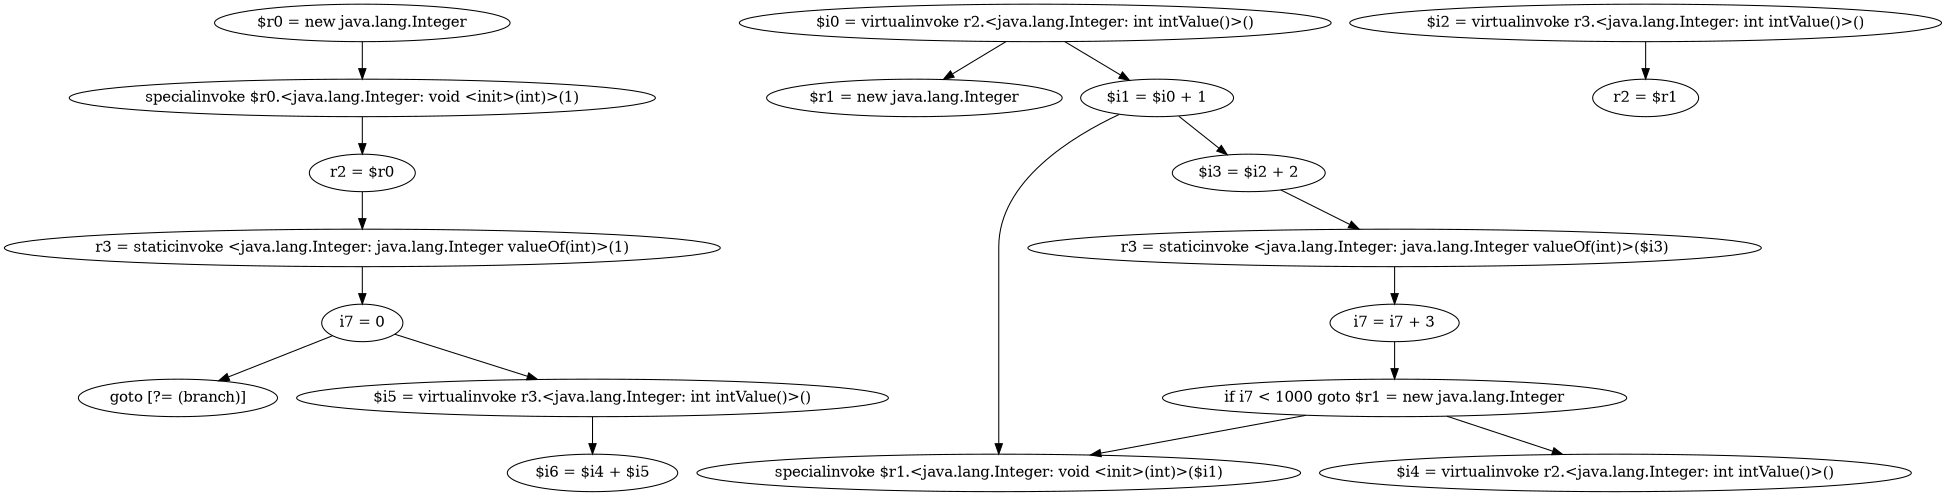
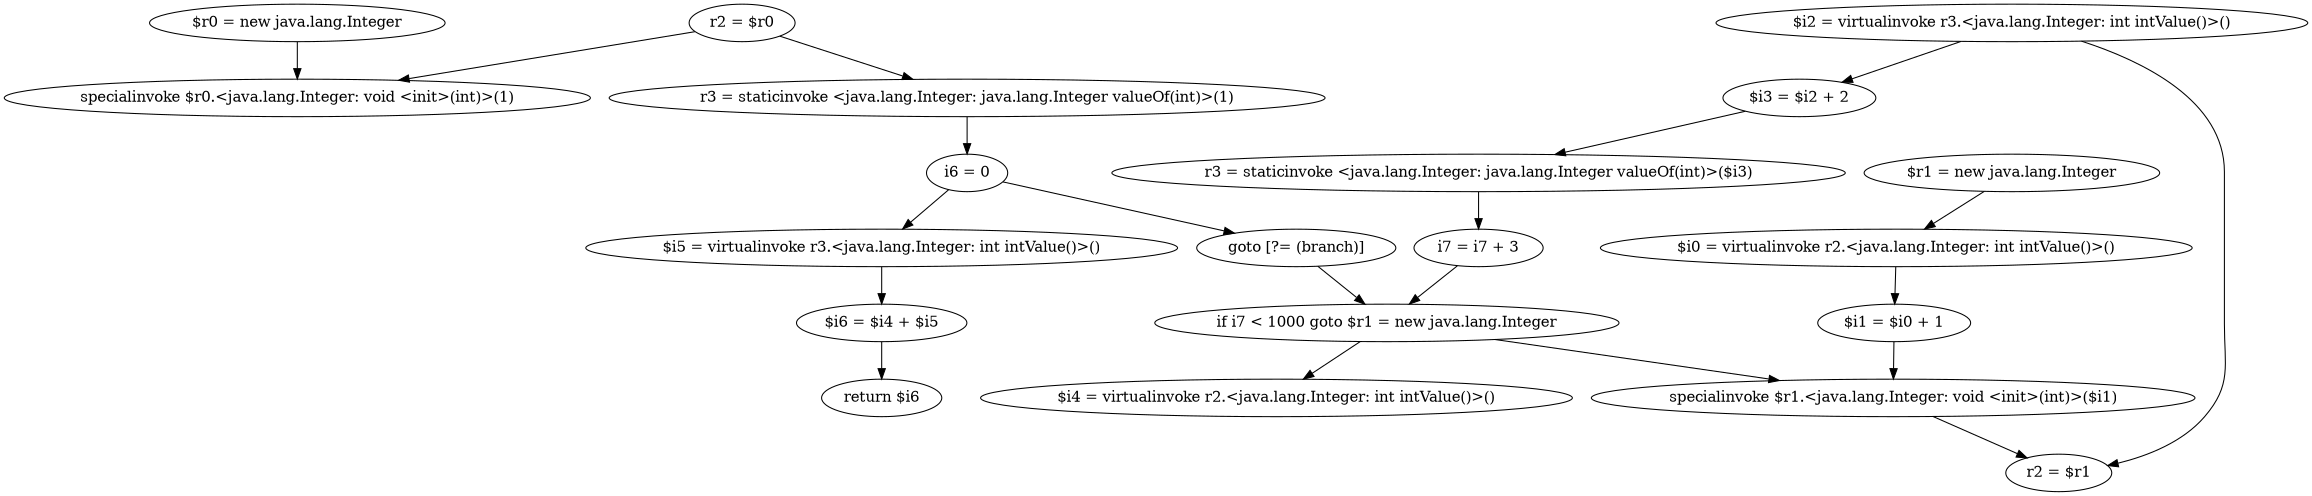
  digraph {
    fontname="DejaVu Serif"
    node [fontname="DejaVu Serif"]
    edge [fontname="DejaVu Serif"]
    "$r0 = new java.lang.Integer"
    "specialinvoke $r0.<java.lang.Integer: void <init>(int)>(1)"
    "r2 = $r0"
    "r3 = staticinvoke <java.lang.Integer: java.lang.Integer valueOf(int)>(1)"
-   "i7 = 0"
+   "i7 = 0" [label="i6 = 0"]
    "goto [?= (branch)]"
    "$i5 = virtualinvoke r3.<java.lang.Integer: int intValue()>()"
    "if i7 < 1000 goto $r1 = new java.lang.Integer"
    "specialinvoke $r1.<java.lang.Integer: void <init>(int)>($i1)"
    "$i4 = virtualinvoke r2.<java.lang.Integer: int intValue()>()"
    "$r1 = new java.lang.Integer"
    "$i0 = virtualinvoke r2.<java.lang.Integer: int intValue()>()"
    "$i1 = $i0 + 1"
    "r2 = $r1"
    "$i2 = virtualinvoke r3.<java.lang.Integer: int intValue()>()"
    "$i3 = $i2 + 2"
    "r3 = staticinvoke <java.lang.Integer: java.lang.Integer valueOf(int)>($i3)"
    n18 [label="i7 = i7 + 3"]
    "$i6 = $i4 + $i5"
+   "return $i6"
    "$r0 = new java.lang.Integer" -> "specialinvoke $r0.<java.lang.Integer: void <init>(int)>(1)"
-   "specialinvoke $r0.<java.lang.Integer: void <init>(int)>(1)" -> "r2 = $r0"
+   "r2 = $r0" -> "specialinvoke $r0.<java.lang.Integer: void <init>(int)>(1)"
    "r2 = $r0" -> "r3 = staticinvoke <java.lang.Integer: java.lang.Integer valueOf(int)>(1)"
    "r3 = staticinvoke <java.lang.Integer: java.lang.Integer valueOf(int)>(1)" -> "i7 = 0"
    "i7 = 0" -> "goto [?= (branch)]"
    "i7 = 0" -> "$i5 = virtualinvoke r3.<java.lang.Integer: int intValue()>()"
+   "goto [?= (branch)]" -> "if i7 < 1000 goto $r1 = new java.lang.Integer"
    "$i5 = virtualinvoke r3.<java.lang.Integer: int intValue()>()" -> "$i6 = $i4 + $i5"
    "if i7 < 1000 goto $r1 = new java.lang.Integer" -> "specialinvoke $r1.<java.lang.Integer: void <init>(int)>($i1)"
    "if i7 < 1000 goto $r1 = new java.lang.Integer" -> "$i4 = virtualinvoke r2.<java.lang.Integer: int intValue()>()"
-   "$i0 = virtualinvoke r2.<java.lang.Integer: int intValue()>()" -> "$r1 = new java.lang.Integer"
+   "specialinvoke $r1.<java.lang.Integer: void <init>(int)>($i1)" -> "r2 = $r1"
+   "$r1 = new java.lang.Integer" -> "$i0 = virtualinvoke r2.<java.lang.Integer: int intValue()>()"
    "$i0 = virtualinvoke r2.<java.lang.Integer: int intValue()>()" -> "$i1 = $i0 + 1"
    "$i1 = $i0 + 1" -> "specialinvoke $r1.<java.lang.Integer: void <init>(int)>($i1)"
    "$i2 = virtualinvoke r3.<java.lang.Integer: int intValue()>()" -> "r2 = $r1"
-   "$i1 = $i0 + 1" -> "$i3 = $i2 + 2"
+   "$i2 = virtualinvoke r3.<java.lang.Integer: int intValue()>()" -> "$i3 = $i2 + 2"
    "$i3 = $i2 + 2" -> "r3 = staticinvoke <java.lang.Integer: java.lang.Integer valueOf(int)>($i3)"
    "r3 = staticinvoke <java.lang.Integer: java.lang.Integer valueOf(int)>($i3)" -> n18
    n18 -> "if i7 < 1000 goto $r1 = new java.lang.Integer"
+   "$i6 = $i4 + $i5" -> "return $i6"
  }
